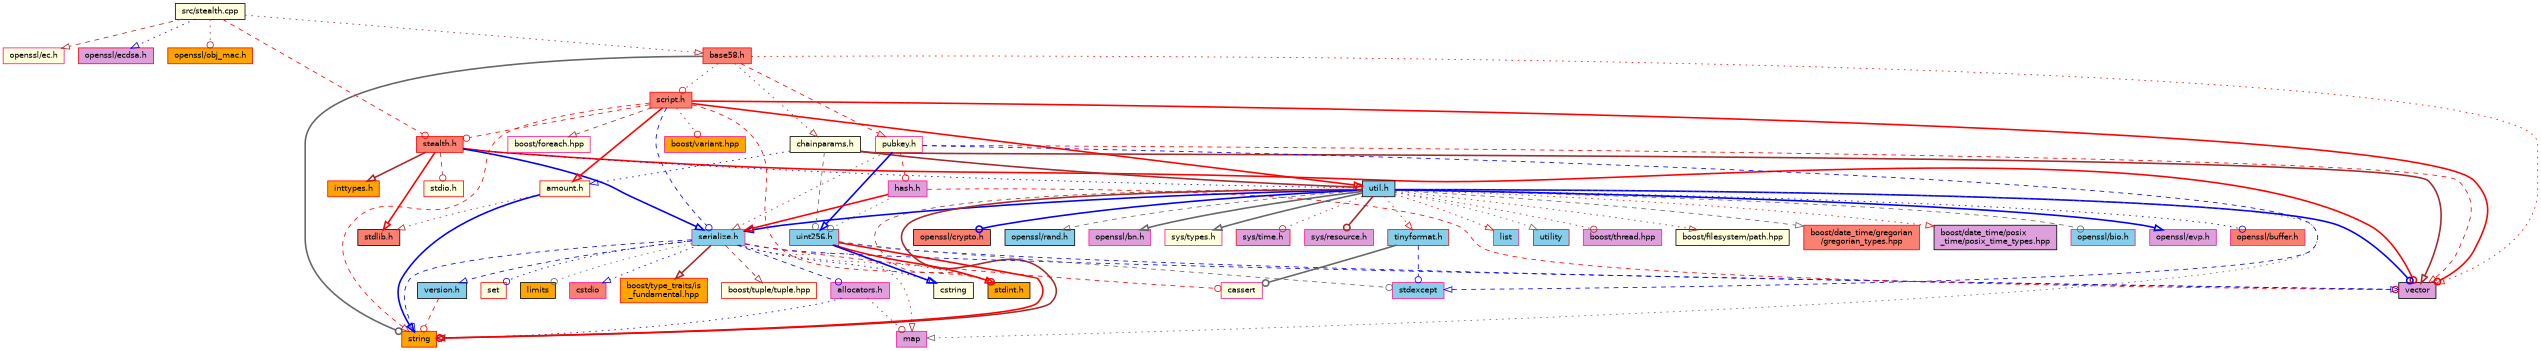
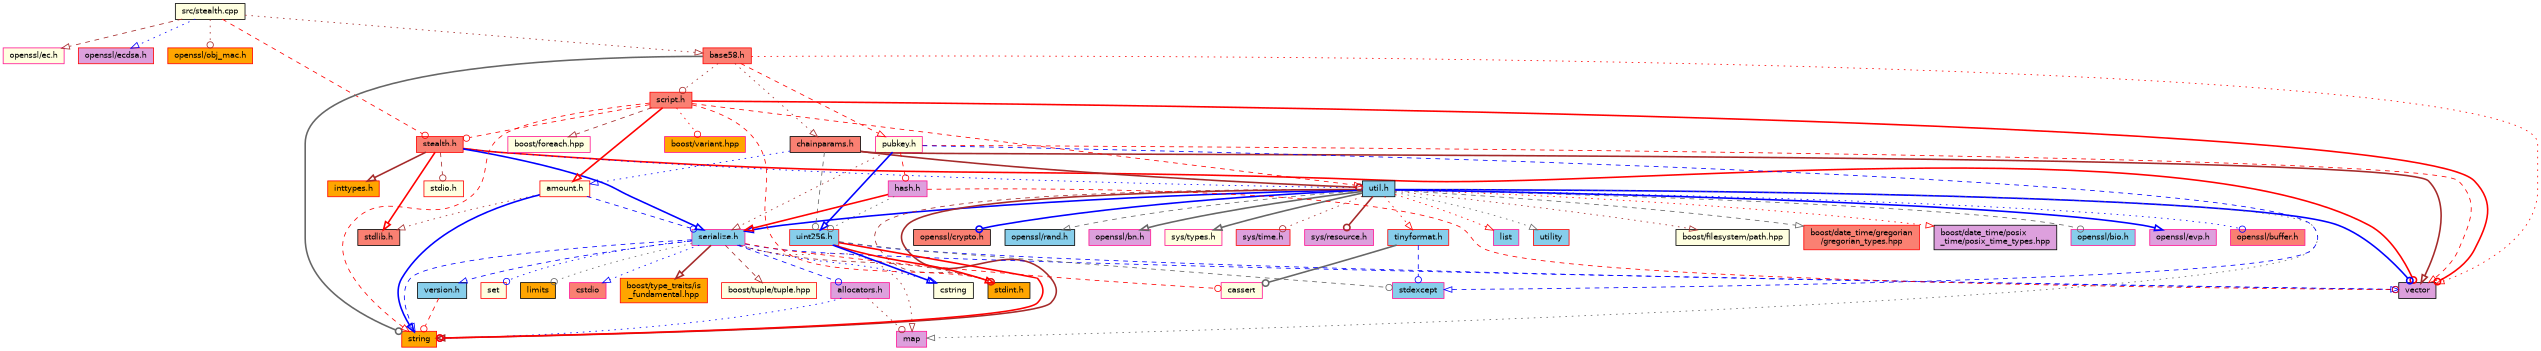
  digraph {
    node [color=deeppink fillcolor=lightyellow fontname=Helvetica fontsize=10 shape=record style=filled]
    edge [arrowhead=onormal color=blue fontname=Helvetica fontsize=10 labelfontname=Helvetica labelfontsize=10 style=dashed]
    n1 [color=black fontcolor=black height=0.2 label="src/stealth.cpp" width=0.4]
    n2 [height=0.2 label="openssl/ec.h" width=0.4]
    n3 [color=red fillcolor=plum height=0.2 label="openssl/ecdsa.h" width=0.4]
    n4 [color=red fillcolor=orange height=0.2 label="openssl/obj_mac.h" width=0.4]
    n5 [color=red fillcolor=salmon height=0.2 label="stealth.h" width=0.4]
    n6 [color=red fillcolor=salmon height=0.2 label="base58.h" width=0.4]
    n7 [color=black fillcolor=salmon height=0.2 label="stdlib.h" width=0.4]
    n8 [color=red height=0.2 label="stdio.h" width=0.4]
    n9 [color=black fillcolor=plum height=0.2 label=vector width=0.4]
    n10 [color=red fillcolor=orange height=0.2 label="inttypes.h" width=0.4]
    n11 [color=black fillcolor=skyblue height=0.2 label="util.h" width=0.4]
    n12 [fillcolor=skyblue height=0.2 label="serialize.h" width=0.4]
    n13 [color=red fillcolor=orange height=0.2 label=string width=0.4]
-   n14 [color=black height=0.2 label="chainparams.h" width=0.4]
+   n14 [color=black fillcolor=salmon height=0.2 label="chainparams.h" width=0.4]
    n15 [height=0.2 label="pubkey.h" width=0.4]
    n16 [color=red fillcolor=salmon height=0.2 label="script.h" width=0.4]
    n17 [height=0.2 label="sys/types.h" width=0.4]
    n18 [color=red fillcolor=plum height=0.2 label="sys/time.h" width=0.4]
    n19 [fillcolor=plum height=0.2 label="sys/resource.h" width=0.4]
    n20 [fillcolor=plum height=0.2 label=map width=0.4]
    n21 [color=black fillcolor=orange height=0.2 label="stdint.h" width=0.4]
    n22 [color=red fillcolor=skyblue height=0.2 label="tinyformat.h" width=0.4]
    n23 [fillcolor=skyblue height=0.2 label=list width=0.4]
    n24 [color=red fillcolor=skyblue height=0.2 label=utility width=0.4]
-   n25 [fillcolor=plum height=0.2 label="boost/thread.hpp" width=0.4]
    n26 [color=black height=0.2 label="boost/filesystem/path.hpp" width=0.4]
    n27 [color=red fillcolor=salmon height=0.2 label="boost/date_time/gregorian\l/gregorian_types.hpp" width=0.4]
    n28 [color=black fillcolor=plum height=0.2 label="boost/date_time/posix\l_time/posix_time_types.hpp" width=0.4]
    n29 [fillcolor=skyblue height=0.2 label="openssl/bio.h" width=0.4]
    n30 [fillcolor=plum height=0.2 label="openssl/evp.h" width=0.4]
    n31 [fillcolor=salmon height=0.2 label="openssl/buffer.h" width=0.4]
    n32 [color=black fillcolor=salmon height=0.2 label="openssl/crypto.h" width=0.4]
    n33 [color=black fillcolor=skyblue height=0.2 label="openssl/rand.h" width=0.4]
    n34 [fillcolor=plum height=0.2 label="openssl/bn.h" width=0.4]
    n35 [color=red height=0.2 label=set width=0.4]
    n36 [height=0.2 label=cassert width=0.4]
    n37 [color=black fillcolor=orange height=0.2 label=limits width=0.4]
    n38 [color=black height=0.2 label=cstring width=0.4]
    n39 [fillcolor=salmon height=0.2 label=cstdio width=0.4]
    n40 [color=red fillcolor=orange height=0.2 label="boost/type_traits/is\l_fundamental.hpp" width=0.4]
    n41 [color=red height=0.2 label="boost/tuple/tuple.hpp" width=0.4]
    n42 [fillcolor=plum height=0.2 label="allocators.h" width=0.4]
    n43 [color=black fillcolor=skyblue height=0.2 label="version.h" width=0.4]
    n44 [fillcolor=skyblue height=0.2 label=stdexcept width=0.4]
    n45 [color=red fillcolor=skyblue height=0.2 label="uint256.h" width=0.4]
    n46 [color=red height=0.2 label="amount.h" width=0.4]
    n47 [fillcolor=plum height=0.2 label="hash.h" width=0.4]
    n48 [height=0.2 label="boost/foreach.hpp" width=0.4]
    n49 [fillcolor=orange height=0.2 label="boost/variant.hpp" width=0.4]
    n1 -> n2 [color=brown]
    n1 -> n3 [style=dotted]
    n1 -> n4 [arrowhead=odot color=brown style=dotted]
    n1 -> n5 [arrowhead=odot color=red]
    n1 -> n6 [color=brown style=dotted]
    n5 -> n7 [color=red style=bold]
    n5 -> n8 [arrowhead=odot color=brown]
    n5 -> n9 [arrowhead=odot color=red style=bold]
    n5 -> n10 [color=brown style=bold]
    n5 -> n11 [arrowhead=odot style=dotted]
    n5 -> n12 [style=bold]
    n6 -> n9 [color=red style=dotted]
    n6 -> n13 [arrowhead=odot color=gray40 style=bold]
    n6 -> n14 [color=brown style=dotted]
    n6 -> n15 [color=red]
    n6 -> n16 [arrowhead=odot color=brown style=dotted]
    n11 -> n9 [arrowhead=odot style=bold]
    n11 -> n12 [style=bold]
    n11 -> n13 [color=brown style=bold]
    n11 -> n17 [color=gray40 style=bold]
    n11 -> n18 [arrowhead=odot color=brown style=dotted]
    n11 -> n19 [arrowhead=odot color=brown style=bold]
    n11 -> n20 [color=gray40 style=dotted]
    n11 -> n21 [arrowhead=odot color=brown]
    n11 -> n22 [color=red style=dotted]
    n11 -> n23 [color=red style=dotted]
    n11 -> n24 [color=gray40 style=dotted]
-   n11 -> n25 [arrowhead=odot color=brown style=dotted]
    n11 -> n26 [color=brown style=dotted]
    n11 -> n27 [color=gray40]
    n11 -> n28 [color=red style=dotted]
    n11 -> n29 [arrowhead=odot color=gray40]
    n11 -> n30 [style=bold]
    n11 -> n31 [arrowhead=odot style=dotted]
    n11 -> n32 [arrowhead=odot style=bold]
    n11 -> n33 [color=gray40]
    n11 -> n34 [color=gray40 style=bold]
    n12 -> n9
    n12 -> n13
    n12 -> n20 [color=brown style=dotted]
-   n12 -> n21 [arrowhead=odot color=brown style=dotted]
+   n12 -> n21 [arrowhead=odot color=brown]
    n12 -> n35 [arrowhead=odot style=dotted]
    n12 -> n36 [arrowhead=odot color=red]
    n12 -> n37 [arrowhead=odot color=gray40 style=dotted]
    n12 -> n38 [style=dotted]
    n12 -> n39 [style=dotted]
    n12 -> n40 [color=brown style=bold]
    n12 -> n41 [color=brown]
    n12 -> n42 [arrowhead=odot]
    n12 -> n43
    n14 -> n9 [color=brown style=bold]
    n14 -> n11 [arrowhead=odot color=brown style=bold]
    n14 -> n45 [arrowhead=odot color=gray40]
    n14 -> n46 [style=dotted]
    n15 -> n9 [color=red]
    n15 -> n12 [color=brown style=dotted]
    n15 -> n44
    n15 -> n45 [style=bold]
    n15 -> n47 [arrowhead=odot color=red]
    n16 -> n5 [arrowhead=odot color=red]
    n16 -> n9 [arrowhead=odot color=red style=bold]
-   n16 -> n11 [color=red style=bold]
+   n16 -> n11 [color=red]
    n16 -> n13 [color=red]
    n16 -> n21 [arrowhead=odot color=red]
    n16 -> n46 [color=red style=bold]
    n16 -> n48 [color=brown]
    n16 -> n49 [arrowhead=odot color=red style=dotted]
    n22 -> n36 [arrowhead=odot color=gray40 style=bold]
    n22 -> n44 [arrowhead=odot]
    n42 -> n13 [arrowhead=odot style=dotted]
    n42 -> n20 [arrowhead=odot color=brown style=dotted]
    n43 -> n13 [arrowhead=odot color=red]
    n45 -> n9 [arrowhead=odot]
    n45 -> n13 [arrowhead=odot color=red style=bold]
    n45 -> n21 [color=red style=bold]
    n45 -> n38 [style=bold]
    n45 -> n44 [arrowhead=odot color=gray40]
    n46 -> n7 [color=brown style=dotted]
-   n16 -> n12 [arrowhead=odot]
+   n46 -> n12 [arrowhead=odot]
    n46 -> n13 [style=bold]
    n47 -> n9 [arrowhead=odot color=red]
    n47 -> n12 [color=red style=bold]
    n47 -> n45 [arrowhead=odot color=gray40 style=dotted]
  }
